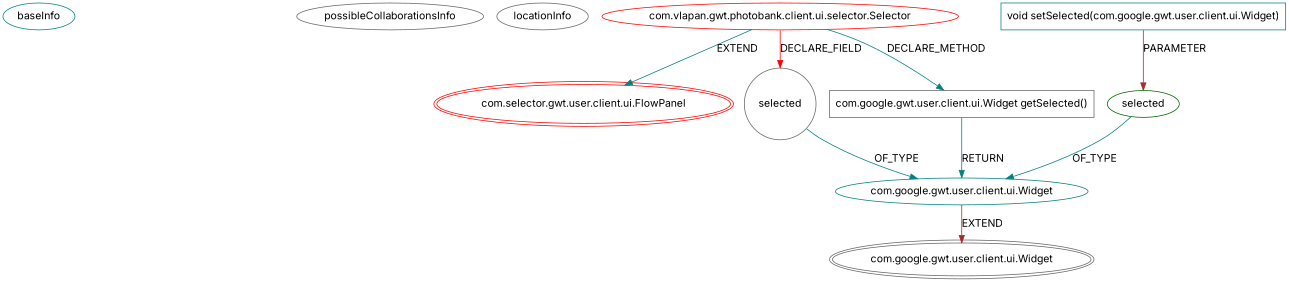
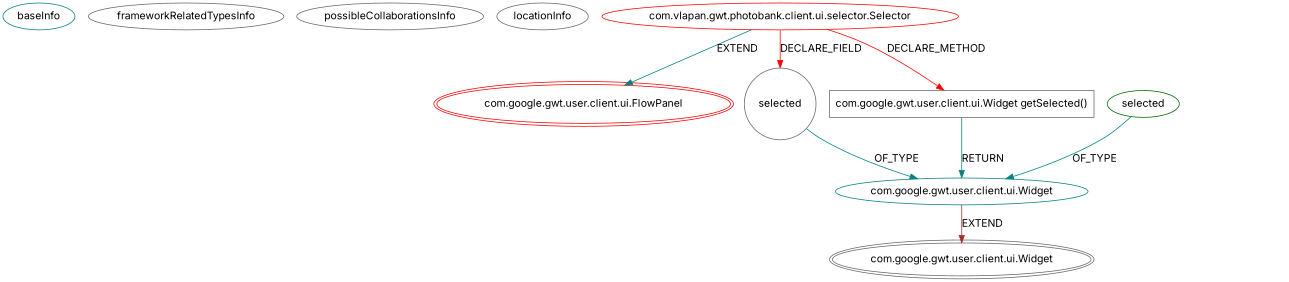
  digraph {
    fontname=Inter
    node [color=gray40 fontname=Inter isFrameworkType=false]
    edge [color=teal fontname=Inter]
    baseInfo [category=extension_graph color=teal graphId=4630 isAnonymous=false possibleRelation=true isFrameworkType=""]
+   frameworkRelatedTypesInfo [0="com.google.gwt.user.client.ui.FlowPanel" isFrameworkType=""]
    possibleCollaborationsInfo [0="4630~CLIENT_METHOD_DECLARATION-RETURN_TYPE-CLIENT_METHOD_DECLARATION-PARAMETER_DECLARATION-FIELD_DECLARATION-~com.google.gwt.user.client.ui.FlowPanel ~com.google.gwt.user.client.ui.Widget ~false~false" isFrameworkType=""]
    locationInfo [contextSignature=Selector filePath="/vlapan-PhotoBank/PhotoBank-master/src/com/vlapan/gwt/photobank/client/ui/selector/Selector.java" graphId=4630 projectName="vlapan-PhotoBank" isFrameworkType=""]
    n5 [color=red label="com.vlapan.gwt.photobank.client.ui.selector.Selector" vertexType=ROOT_CLIENT_CLASS_DECLARATION]
-   n6 [color=red isFrameworkType=true label="com.selector.gwt.user.client.ui.FlowPanel" peripheries=2 vertexType=FRAMEWORK_CLASS_TYPE]
+   n6 [color=red isFrameworkType=true label="com.google.gwt.user.client.ui.FlowPanel" peripheries=2 vertexType=FRAMEWORK_CLASS_TYPE]
    n7 [label=selected shape=circle vertexType=FIELD_DECLARATION]
    n8 [label="com.google.gwt.user.client.ui.Widget getSelected()" shape=box vertexType=CLIENT_METHOD_DECLARATION]
    n9 [color=teal label="com.google.gwt.user.client.ui.Widget" vertexType=REFERENCE_CLIENT_CLASS_DECLARATION]
-   n10 [color=teal label="void setSelected(com.google.gwt.user.client.ui.Widget)" shape=box vertexType=CLIENT_METHOD_DECLARATION]
    n11 [color=darkgreen label=selected vertexType=PARAMETER_DECLARATION]
    n12 [isFrameworkType=true label="com.google.gwt.user.client.ui.Widget" peripheries=2 vertexType=FRAMEWORK_CLASS_TYPE]
    n5 -> n6 [label=EXTEND]
    n5 -> n7 [color=red label=DECLARE_FIELD]
-   n5 -> n8 [label=DECLARE_METHOD]
+   n5 -> n8 [color=red label=DECLARE_METHOD]
    n7 -> n9 [label=OF_TYPE]
    n8 -> n9 [label=RETURN]
    n9 -> n12 [color=brown label=EXTEND]
-   n10 -> n11 [color=brown label=PARAMETER]
    n11 -> n9 [label=OF_TYPE]
  }
